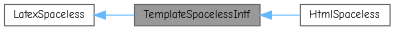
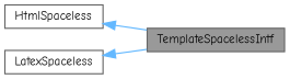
  digraph {
    fontname="Comic Neue"
    rankdir=LR
    node [color=gray40 fillcolor=white fontname="Comic Neue" fontsize=10 shape=box style=filled]
    edge [color=steelblue1 dir=back fontname="Comic Neue" fontsize=10 labelfontname=Helvetica labelfontsize=10 style=solid]
    n1 [fillcolor=grey60 fontcolor=black height=0.2 label=TemplateSpacelessIntf width=0.4]
    n2 [height=0.2 label=HtmlSpaceless width=0.4]
    n3 [height=0.2 label=LatexSpaceless width=0.4]
-   n1 -> n2
+   n2 -> n1
    n3 -> n1
  }
